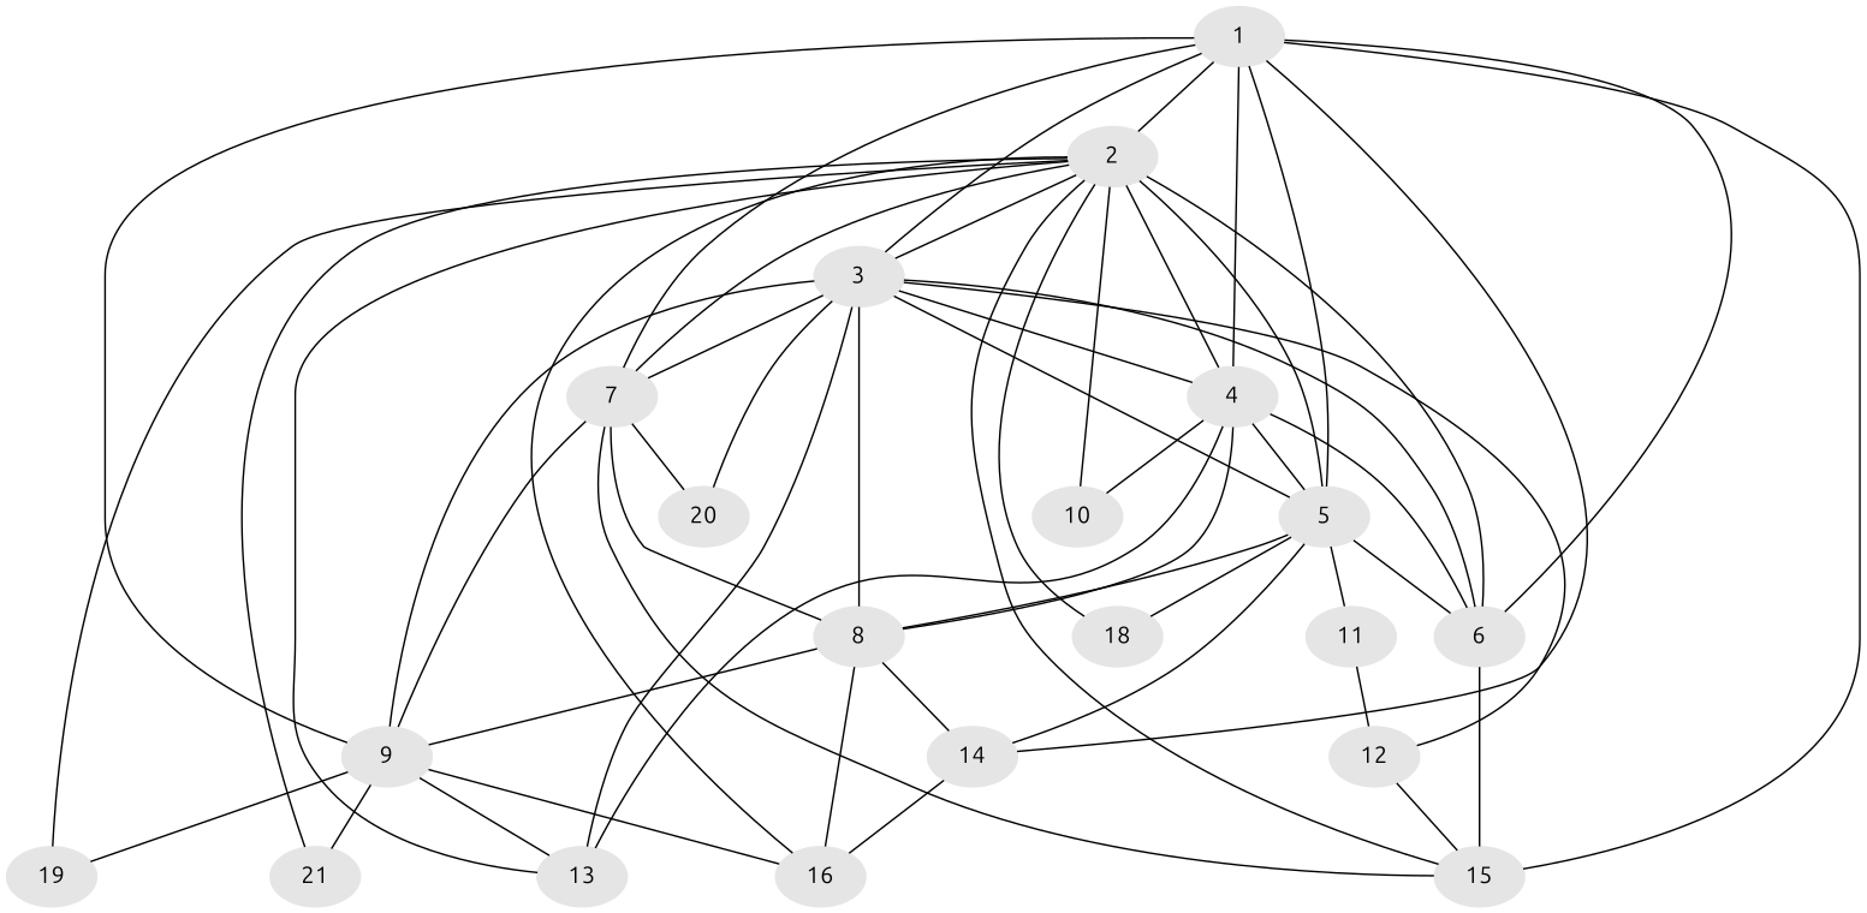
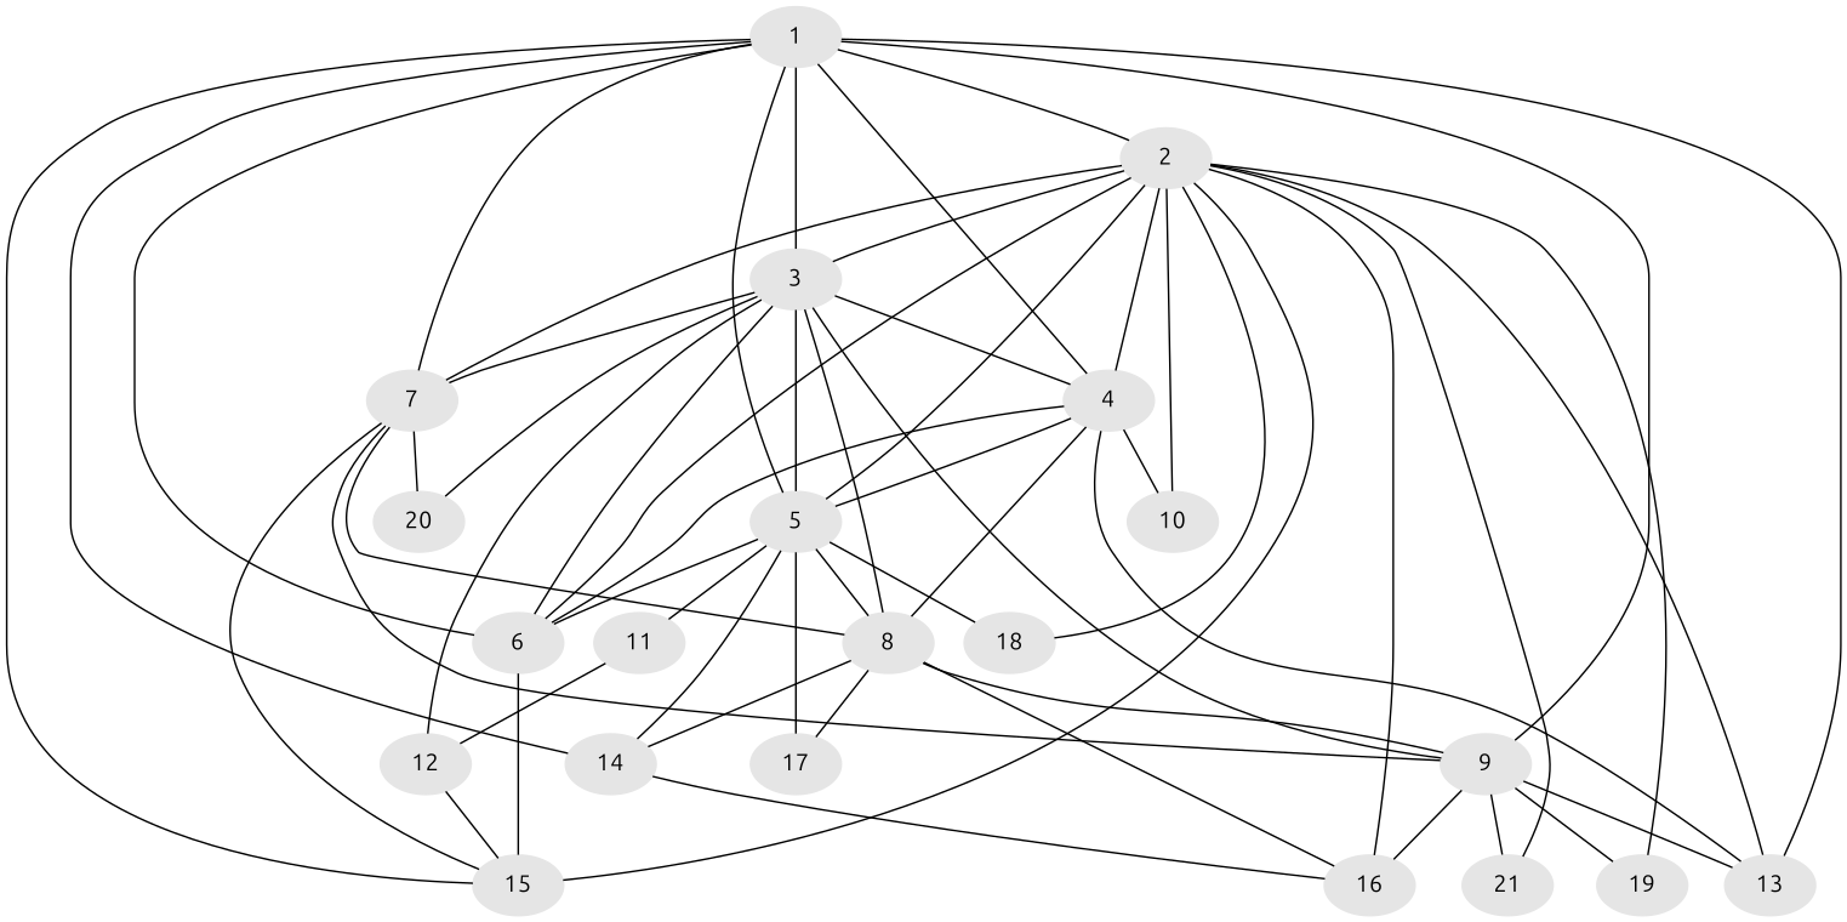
  graph {
    fontname=Ubuntu
    node [color=gray90 fontname=Ubuntu style=filled]
    edge [fontname=Ubuntu weight=1.0]
    1
    2
    3
    4
    5
    6
    7
    9
    13
    14
    15
    10
    16
    18
    19
    21
    20
    8
    12
    11
+   17
    1 -- 2 [weight=4.0]
    1 -- 3 [weight=4.0]
    1 -- 4 [weight=4.0]
    1 -- 5 [weight=5.0]
    1 -- 6 [weight=3.0]
    1 -- 7
    1 -- 9 [weight=6.0]
-   3 -- 13
+   1 -- 13
    1 -- 14 [weight=4.0]
    1 -- 15 [weight=3.0]
    2 -- 3 [weight=4.0]
    2 -- 4 [weight=4.0]
    2 -- 5 [weight=2.0]
    2 -- 6 [weight=2.0]
    2 -- 7
    2 -- 13
    2 -- 15
    2 -- 10 [weight=2.0]
    2 -- 16
    2 -- 18
    2 -- 19
    2 -- 21
    3 -- 4 [weight=4.0]
    3 -- 5 [weight=3.0]
    3 -- 6 [weight=2.0]
    3 -- 7 [weight=5.0]
    3 -- 9
    3 -- 20
    3 -- 8 [weight=8.0]
    3 -- 12
    4 -- 5 [weight=8.0]
    4 -- 6 [weight=2.0]
    4 -- 13
    4 -- 10
    4 -- 8
    5 -- 6 [weight=2.0]
    5 -- 14
    5 -- 18
    5 -- 8 [weight=2.0]
    5 -- 11 [weight=2.0]
+   5 -- 17 [weight=2.0]
    6 -- 15 [weight=7.0]
    7 -- 9 [weight=2.0]
    7 -- 15
    7 -- 20
    7 -- 8 [weight=3.0]
    9 -- 13
    9 -- 16
    9 -- 19
    9 -- 21
    14 -- 16
    8 -- 9
    8 -- 14
    8 -- 16
+   8 -- 17
    12 -- 15
    11 -- 12 [weight=2.0]
  }
